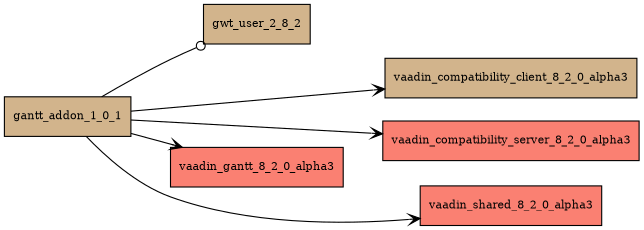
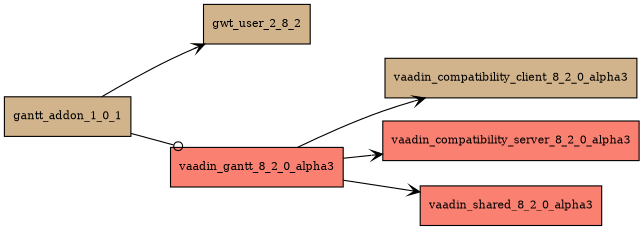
  digraph {
    rankdir=LR
    node [fillcolor=tan fontsize=10.0 shape=box style=filled]
    edge [arrowhead=vee]
    gantt_addon_1_0_1
    gwt_user_2_8_2
    n3 [fillcolor=salmon label=vaadin_gantt_8_2_0_alpha3]
    vaadin_compatibility_client_8_2_0_alpha3
    vaadin_compatibility_server_8_2_0_alpha3 [fillcolor=salmon]
    vaadin_shared_8_2_0_alpha3 [fillcolor=salmon]
-   gantt_addon_1_0_1 -> gwt_user_2_8_2 [arrowhead=odot]
-   gantt_addon_1_0_1 -> n3
-   gantt_addon_1_0_1 -> vaadin_compatibility_client_8_2_0_alpha3
-   gantt_addon_1_0_1 -> vaadin_compatibility_server_8_2_0_alpha3
-   gantt_addon_1_0_1 -> vaadin_shared_8_2_0_alpha3
+   gantt_addon_1_0_1 -> gwt_user_2_8_2
+   gantt_addon_1_0_1 -> n3 [arrowhead=odot]
+   n3 -> vaadin_compatibility_client_8_2_0_alpha3
+   n3 -> vaadin_compatibility_server_8_2_0_alpha3
+   n3 -> vaadin_shared_8_2_0_alpha3
  }
